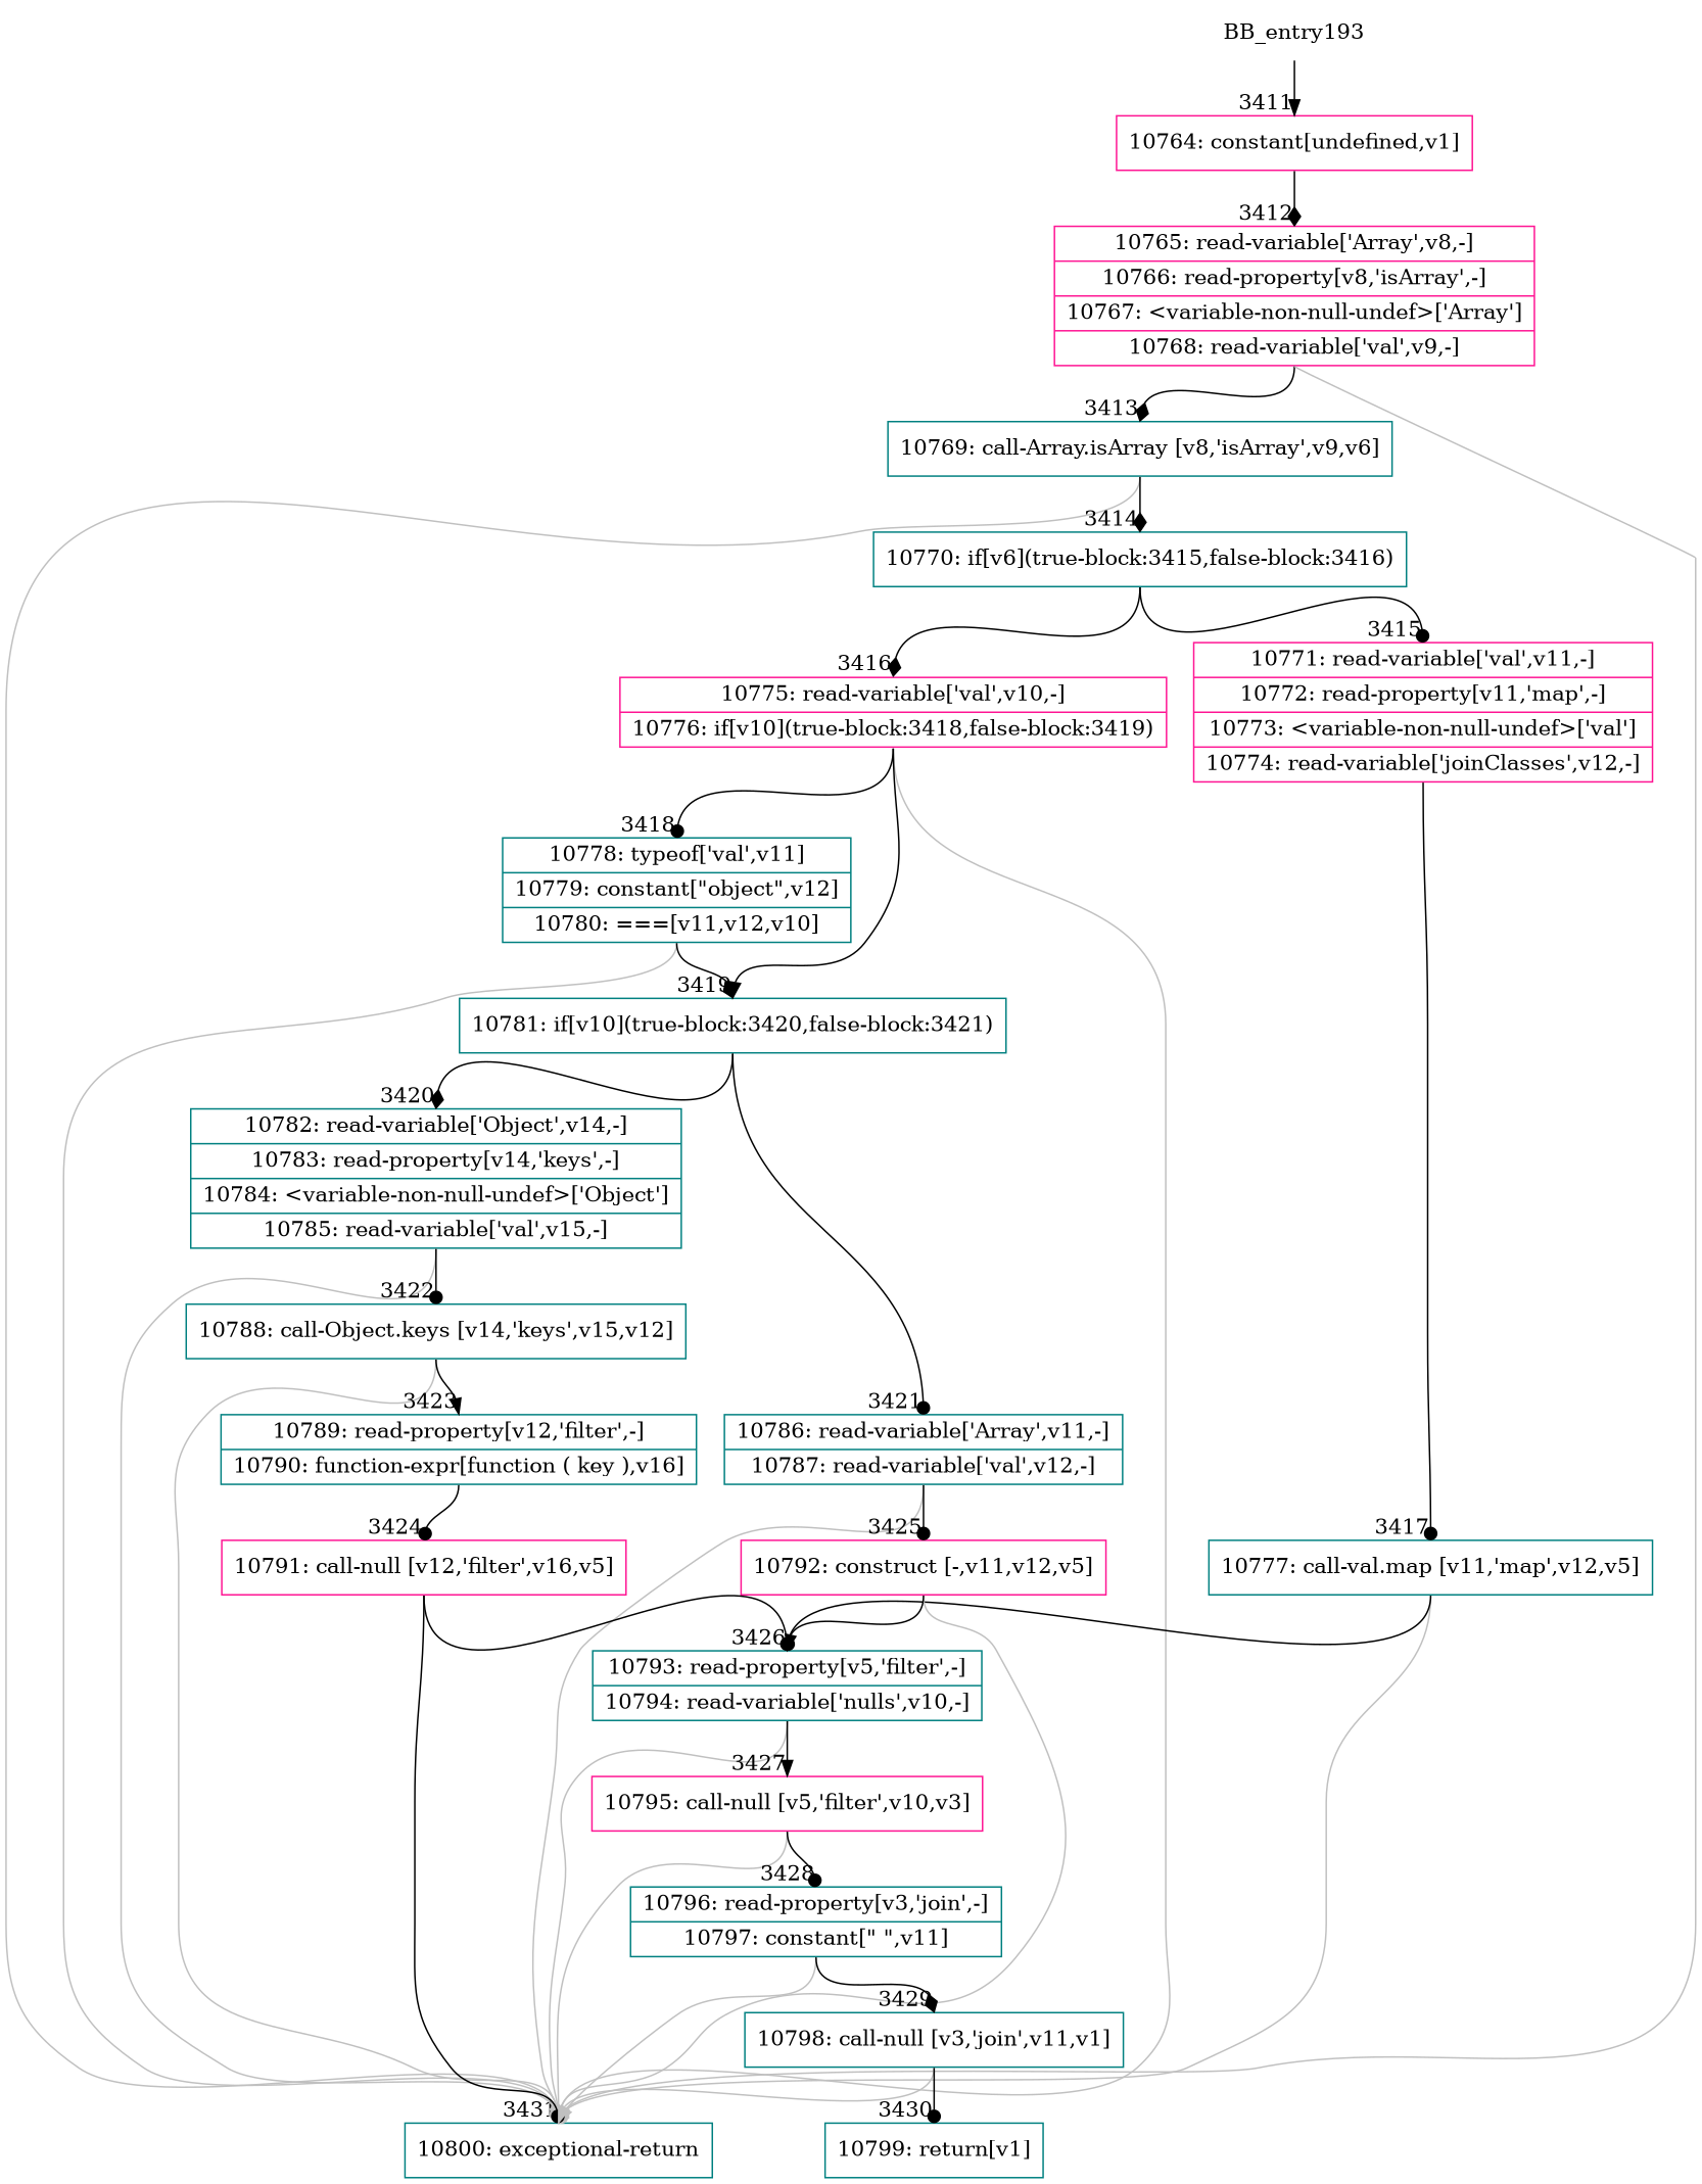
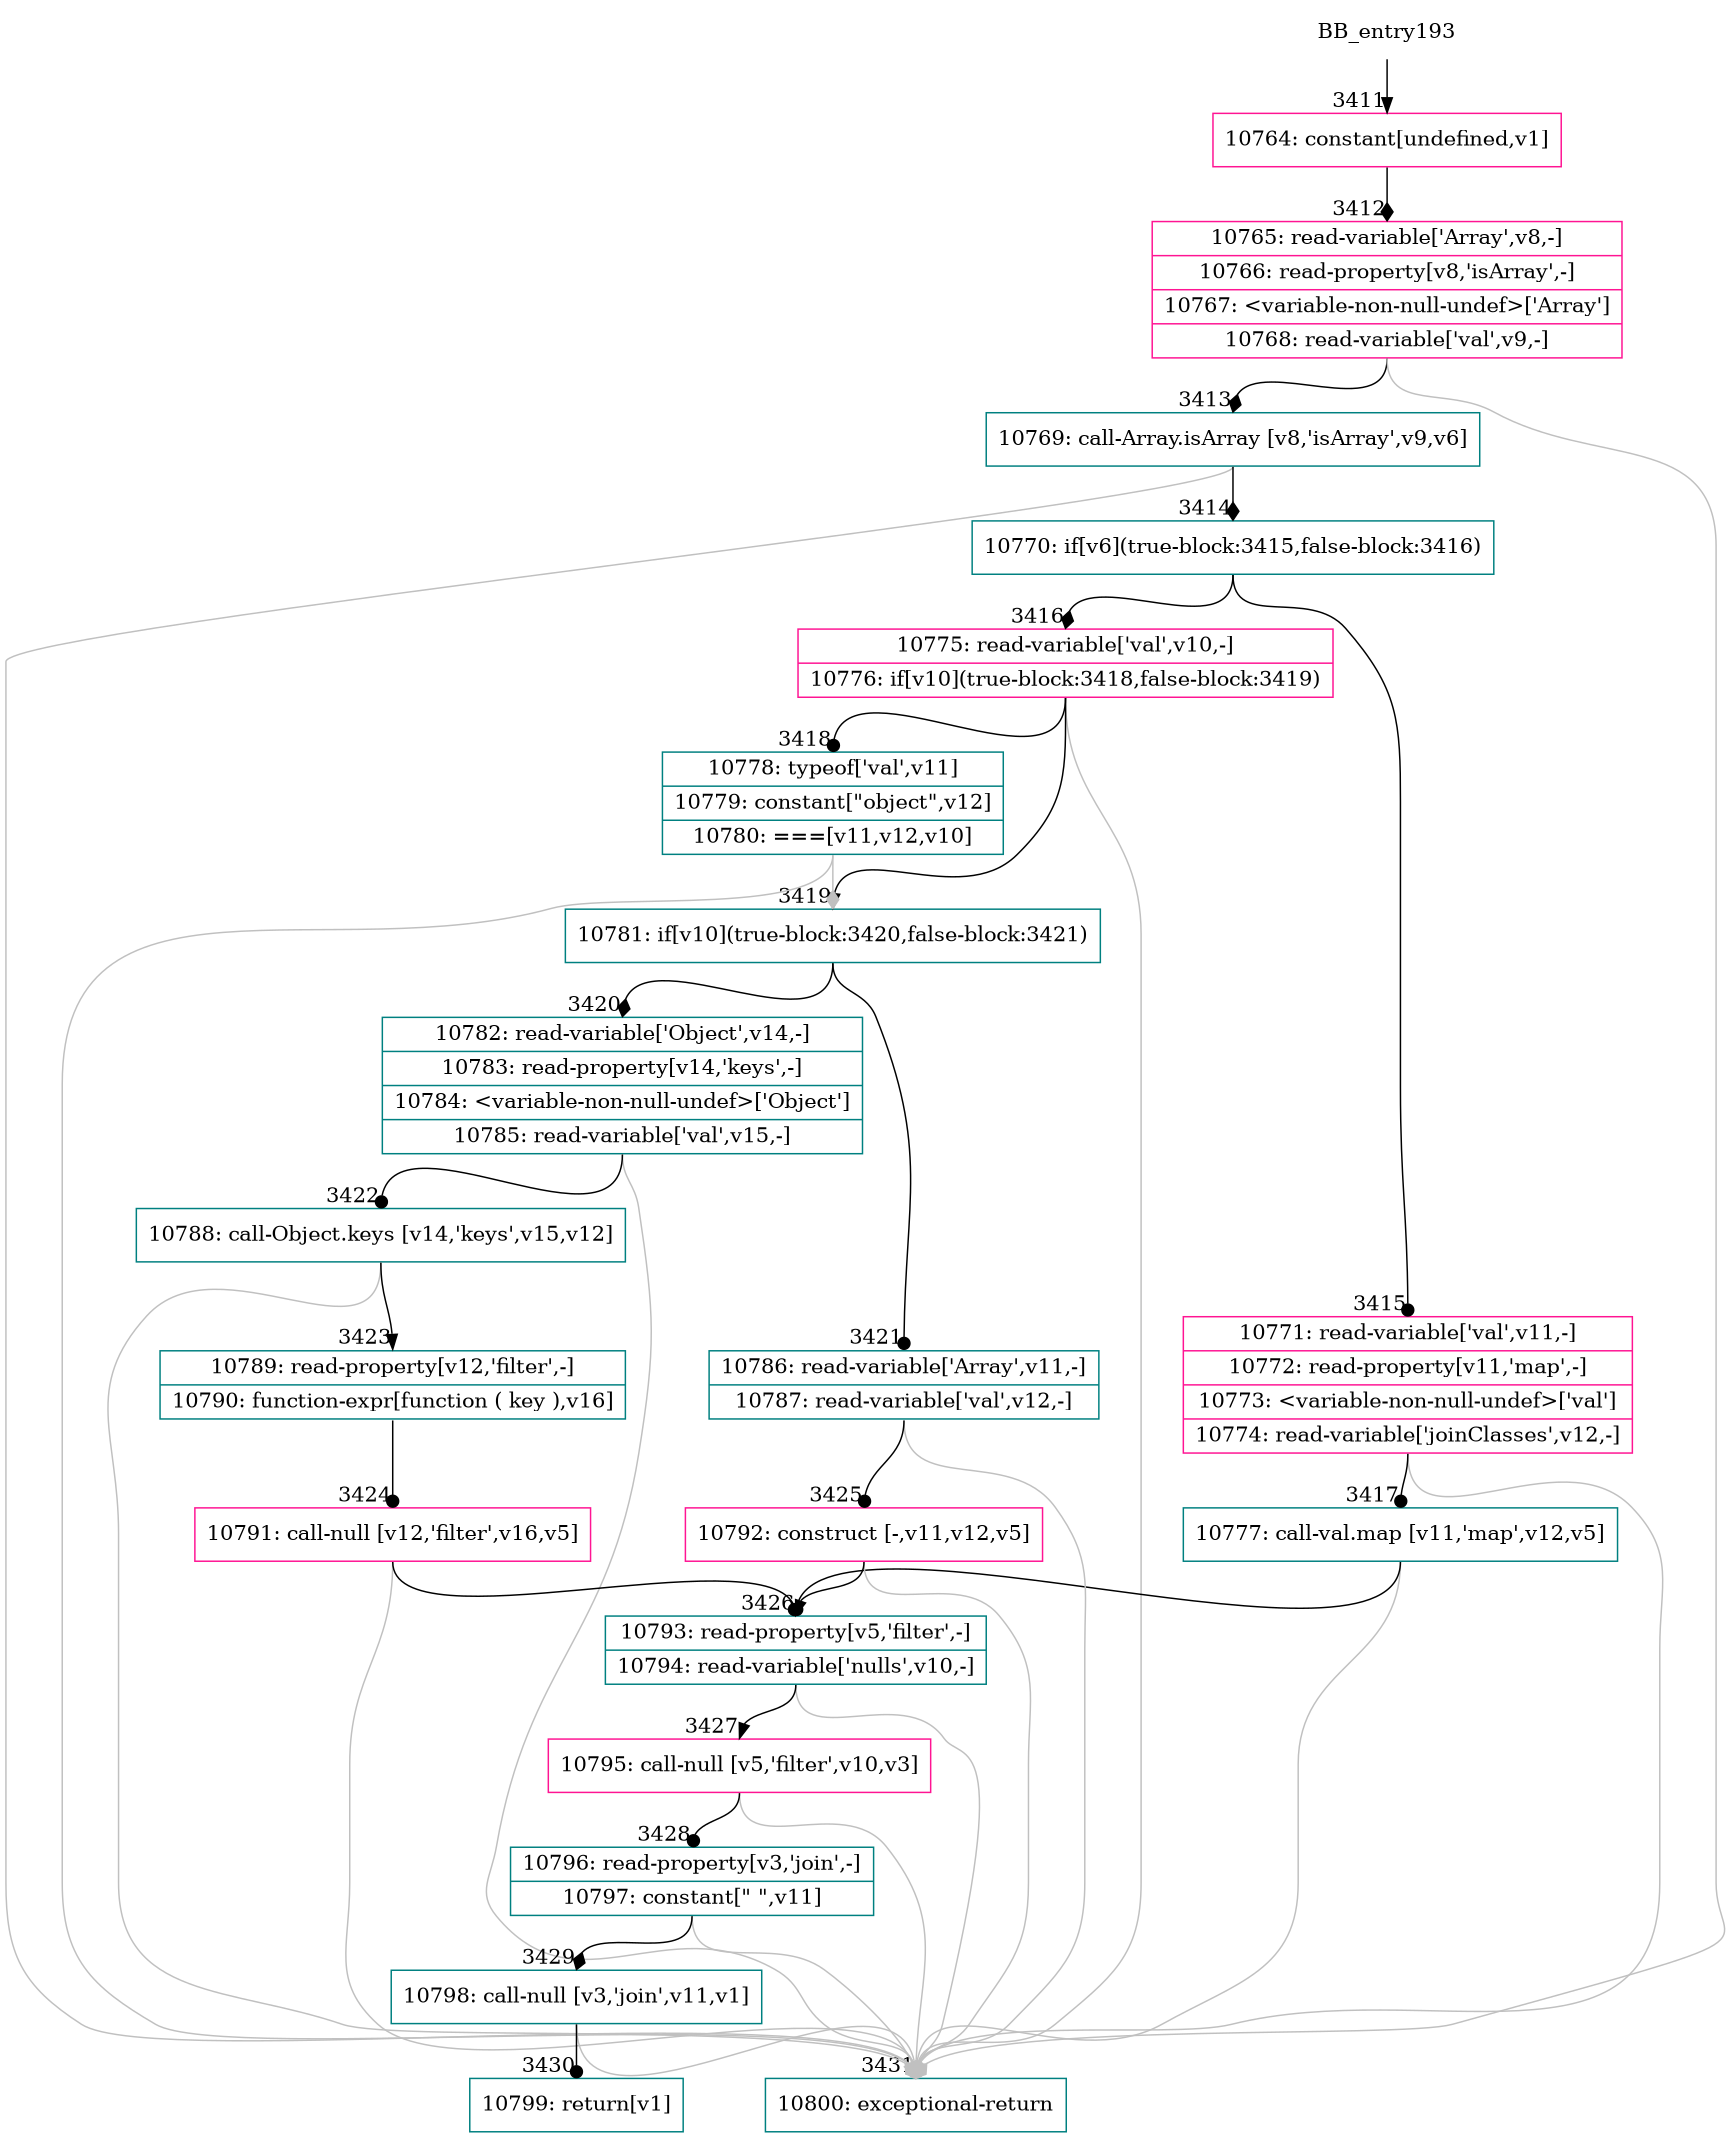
  digraph {
    rankdir=TD
    node [color=teal shape=record]
    edge [arrowhead=dot headport=n tailport=s]
    n1 [label=BB_entry193 shape=none]
    n2 [color=deeppink label="{10764: constant[undefined,v1]}"]
    n3 [color=deeppink label="{10765: read-variable['Array',v8,-]|10766: read-property[v8,'isArray',-]|10767: \<variable-non-null-undef\>['Array']|10768: read-variable['val',v9,-]}"]
    n4 [label="{10769: call-Array.isArray [v8,'isArray',v9,v6]}"]
    n5 [label="{10800: exceptional-return}"]
    n6 [label="{10770: if[v6](true-block:3415,false-block:3416)}"]
    n7 [color=deeppink label="{10771: read-variable['val',v11,-]|10772: read-property[v11,'map',-]|10773: \<variable-non-null-undef\>['val']|10774: read-variable['joinClasses',v12,-]}"]
    n8 [color=deeppink label="{10775: read-variable['val',v10,-]|10776: if[v10](true-block:3418,false-block:3419)}"]
    n9 [label="{10777: call-val.map [v11,'map',v12,v5]}"]
    n10 [label="{10781: if[v10](true-block:3420,false-block:3421)}"]
    n11 [label="{10778: typeof['val',v11]|10779: constant[\"object\",v12]|10780: ===[v11,v12,v10]}"]
    n12 [label="{10793: read-property[v5,'filter',-]|10794: read-variable['nulls',v10,-]}"]
    n13 [label="{10782: read-variable['Object',v14,-]|10783: read-property[v14,'keys',-]|10784: \<variable-non-null-undef\>['Object']|10785: read-variable['val',v15,-]}"]
    n14 [label="{10786: read-variable['Array',v11,-]|10787: read-variable['val',v12,-]}"]
    n15 [color=deeppink label="{10795: call-null [v5,'filter',v10,v3]}"]
    n16 [label="{10788: call-Object.keys [v14,'keys',v15,v12]}"]
    n17 [color=deeppink label="{10792: construct [-,v11,v12,v5]}"]
    n18 [label="{10796: read-property[v3,'join',-]|10797: constant[\" \",v11]}"]
    n19 [label="{10789: read-property[v12,'filter',-]|10790: function-expr[function ( key ),v16]}"]
    n20 [color=deeppink label="{10791: call-null [v12,'filter',v16,v5]}"]
    n21 [label="{10798: call-null [v3,'join',v11,v1]}"]
    n22 [label="{10799: return[v1]}"]
    n1 -> n2 [arrowhead=normal headlabel="    3411"]
    n2 -> n3 [arrowhead=diamond headlabel="      3412"]
    n3 -> n4 [arrowhead=diamond headlabel="      3413"]
    n3 -> n5 [arrowhead=diamond color=gray headlabel="      3431"]
    n4 -> n5 [arrowhead=diamond color=gray]
    n4 -> n6 [arrowhead=diamond headlabel="      3414"]
    n6 -> n7 [headlabel="      3415"]
    n6 -> n8 [arrowhead=diamond headlabel="      3416"]
+   n7 -> n5 [color=gray]
    n7 -> n9 [headlabel="      3417"]
    n8 -> n5 [color=gray]
    n8 -> n10 [arrowhead=normal headlabel="      3419"]
    n8 -> n11 [headlabel="      3418"]
    n9 -> n5 [arrowhead=normal color=gray]
    n9 -> n12 [headlabel="      3426"]
    n10 -> n13 [arrowhead=diamond headlabel="      3420"]
    n10 -> n14 [headlabel="      3421"]
    n11 -> n5 [arrowhead=normal color=gray]
-   n11 -> n10 [arrowhead=diamond]
+   n11 -> n10 [arrowhead=diamond color=gray]
    n12 -> n5 [arrowhead=normal color=gray]
    n12 -> n15 [arrowhead=normal headlabel="      3427"]
    n13 -> n5 [arrowhead=diamond color=gray]
    n13 -> n16 [headlabel="      3422"]
    n14 -> n5 [arrowhead=diamond color=gray]
    n14 -> n17 [headlabel="      3425"]
    n15 -> n5 [arrowhead=diamond color=gray]
    n15 -> n18 [headlabel="      3428"]
    n16 -> n5 [arrowhead=diamond color=gray]
    n16 -> n19 [arrowhead=normal headlabel="      3423"]
    n17 -> n5 [arrowhead=diamond color=gray]
    n17 -> n12 [arrowhead=normal]
    n18 -> n5 [color=gray]
    n18 -> n21 [arrowhead=diamond headlabel="      3429"]
    n19 -> n20 [headlabel="      3424"]
-   n20 -> n5 [color=black]
+   n20 -> n5 [color=gray]
    n20 -> n12
    n21 -> n5 [arrowhead=normal color=gray]
    n21 -> n22 [headlabel="      3430"]
  }
